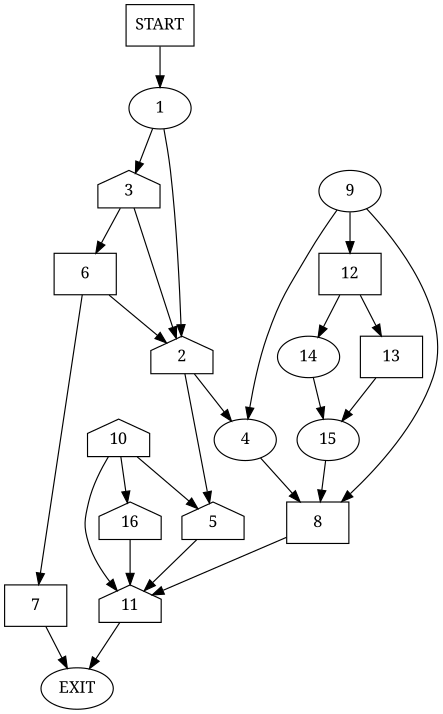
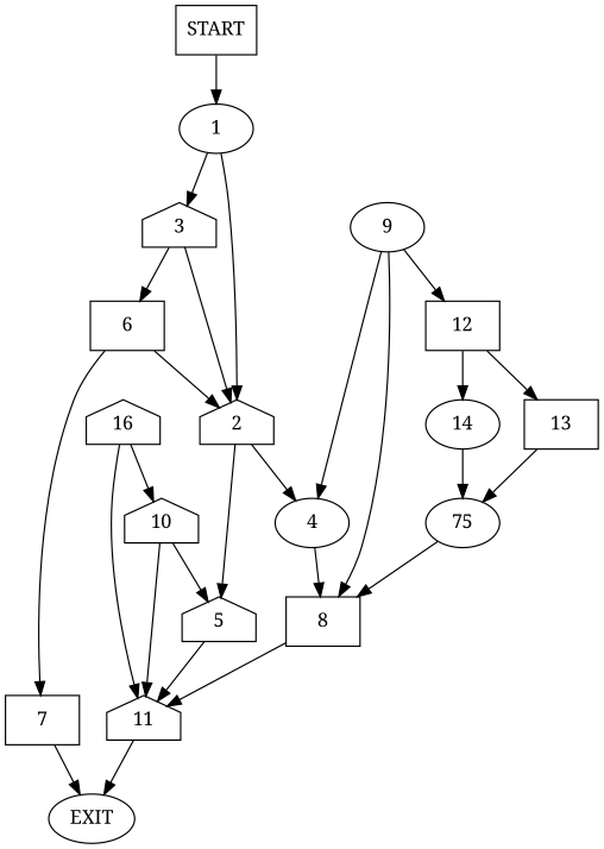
  digraph {
    fontname="Noto Serif"
    node [fontname="Noto Serif" shape=box]
    edge [fontname="Noto Serif"]
    n1 [label=START]
    1 [shape=ellipse]
    2 [shape=house]
    3 [shape=house]
    n5 [label=EXIT shape=ellipse]
    4 [shape=ellipse]
    5 [shape=house]
    6
    8
    11 [shape=house]
    7
    9 [shape=ellipse]
    12
    10 [shape=house]
    16 [shape=house]
    13
    14 [shape=ellipse]
-   15 [shape=ellipse]
+   15 [shape=ellipse label=75]
    n1 -> 1
    1 -> 2
    1 -> 3
    2 -> 4
    2 -> 5
    3 -> 2
    3 -> 6
    4 -> 8
    5 -> 11
    6 -> 2
    6 -> 7
    8 -> 11
    11 -> n5
    7 -> n5
    9 -> 4
    9 -> 8
    9 -> 12
    12 -> 13
    12 -> 14
    10 -> 5
    10 -> 11
-   10 -> 16
+   16 -> 10
    16 -> 11
    13 -> 15
    14 -> 15
    15 -> 8
  }
